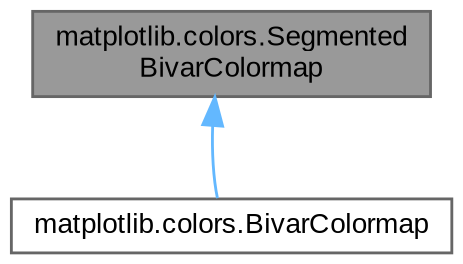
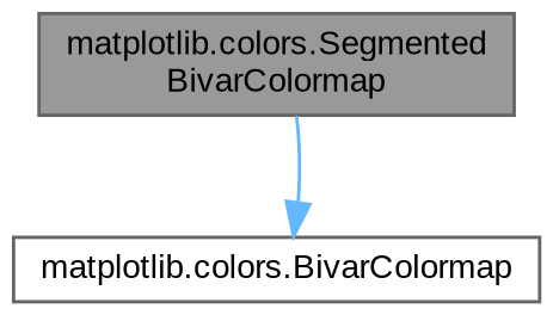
  digraph {
    fontname="Liberation Sans"
    node [color=gray40 fontname="Liberation Sans" fontsize=10 shape=box style=filled]
    n1 [fillcolor=grey60 fontcolor=black height=0.2 label="matplotlib.colors.Segmented\lBivarColormap" width=0.4]
    n2 [fillcolor=white height=0.2 label="matplotlib.colors.BivarColormap" width=0.4]
-   n1 -> n2 [color=steelblue1 dir=back fontname="Liberation Sans" fontsize=10 labelfontname=Helvetica labelfontsize=10 style=solid]
+   n2 -> n1 [color=steelblue1 dir=back fontname="Liberation Sans" fontsize=10 labelfontname=Helvetica labelfontsize=10 style=solid]
  }
